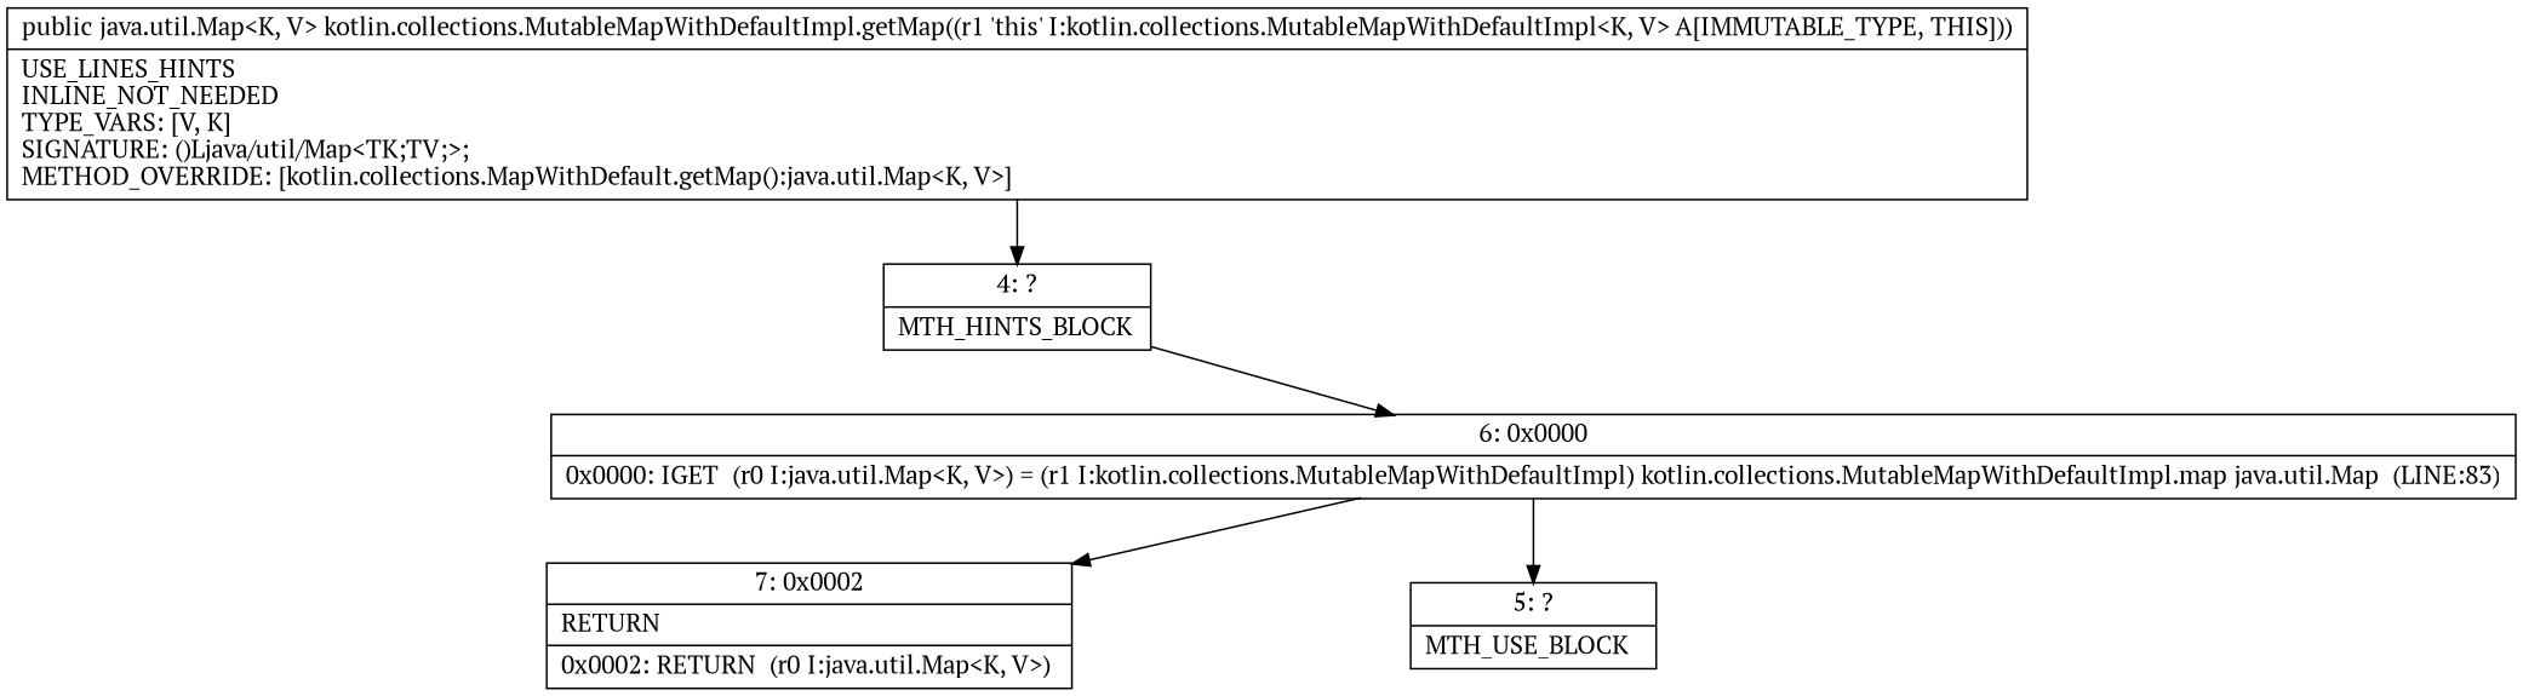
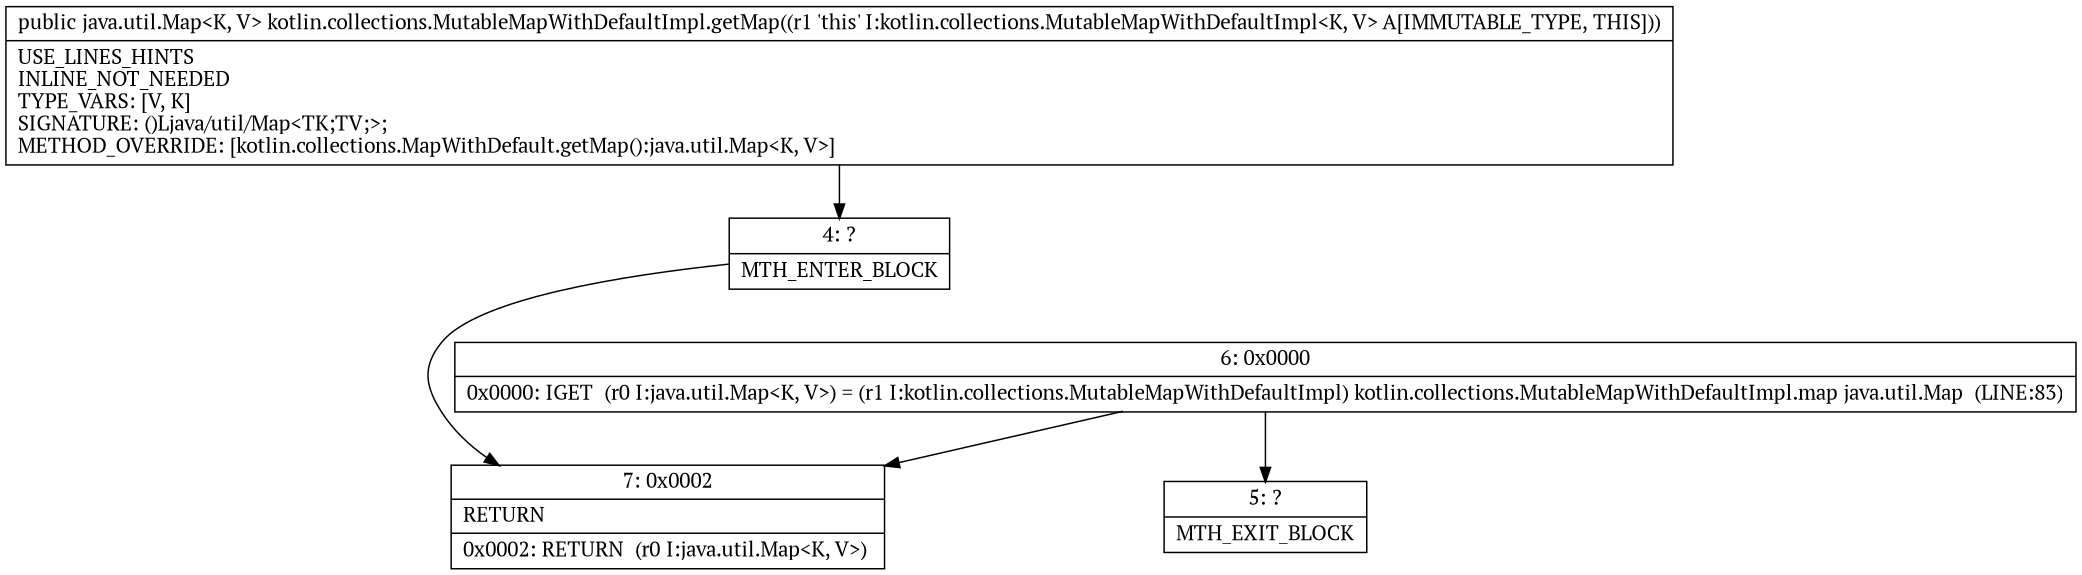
  digraph {
    fontname="PT Serif"
    node [fontname="PT Serif" shape=record]
    edge [fontname="PT Serif"]
-   n1 [label="{4\:\ ?|MTH_HINTS_BLOCK\l}"]
+   n1 [label="{4\:\ ?|MTH_ENTER_BLOCK\l}"]
    n2 [label="{6\:\ 0x0000|0x0000: IGET  (r0 I:java.util.Map\<K, V\>) = (r1 I:kotlin.collections.MutableMapWithDefaultImpl) kotlin.collections.MutableMapWithDefaultImpl.map java.util.Map  (LINE:83)\l}"]
    n3 [label="{7\:\ 0x0002|RETURN\l|0x0002: RETURN  (r0 I:java.util.Map\<K, V\>) \l}"]
-   n4 [label="{5\:\ ?|MTH_USE_BLOCK\l}"]
+   n4 [label="{5\:\ ?|MTH_EXIT_BLOCK\l}"]
    n5 [label="{public java.util.Map\<K, V\> kotlin.collections.MutableMapWithDefaultImpl.getMap((r1 'this' I:kotlin.collections.MutableMapWithDefaultImpl\<K, V\> A[IMMUTABLE_TYPE, THIS]))  | USE_LINES_HINTS\lINLINE_NOT_NEEDED\lTYPE_VARS: [V, K]\lSIGNATURE: ()Ljava\/util\/Map\<TK;TV;\>;\lMETHOD_OVERRIDE: [kotlin.collections.MapWithDefault.getMap():java.util.Map\<K, V\>]\l}"]
-   n1 -> n2
+   n1 -> n3
    n2 -> n3
    n2 -> n4
    n5 -> n1
  }
